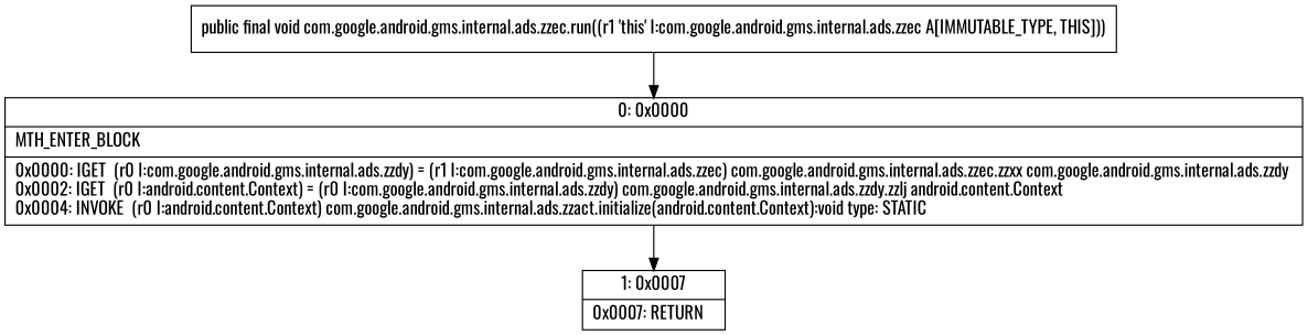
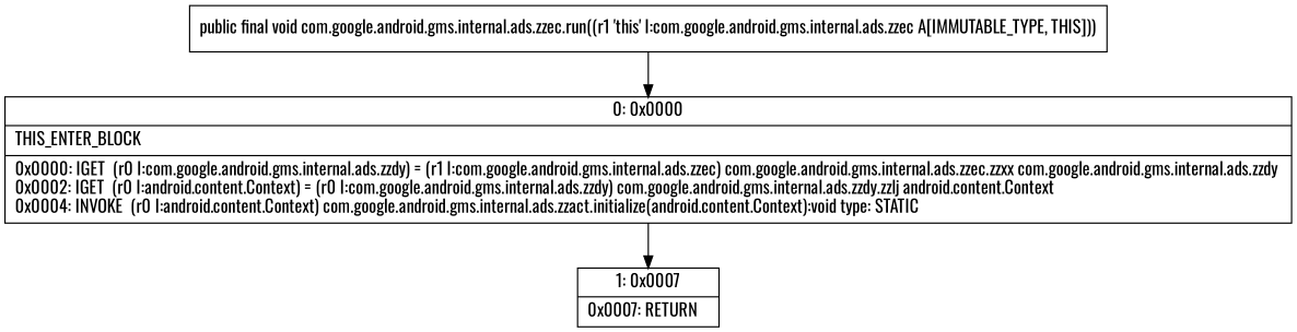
  digraph {
    fontname=Oswald
    node [shape=record fontname=Oswald]
    edge [fontname=Oswald]
-   n1 [label="{0\:\ 0x0000|MTH_ENTER_BLOCK\l|0x0000: IGET  (r0 I:com.google.android.gms.internal.ads.zzdy) = (r1 I:com.google.android.gms.internal.ads.zzec) com.google.android.gms.internal.ads.zzec.zzxx com.google.android.gms.internal.ads.zzdy \l0x0002: IGET  (r0 I:android.content.Context) = (r0 I:com.google.android.gms.internal.ads.zzdy) com.google.android.gms.internal.ads.zzdy.zzlj android.content.Context \l0x0004: INVOKE  (r0 I:android.content.Context) com.google.android.gms.internal.ads.zzact.initialize(android.content.Context):void type: STATIC \l}"]
+   n1 [label="{0\:\ 0x0000|THIS_ENTER_BLOCK\l|0x0000: IGET  (r0 I:com.google.android.gms.internal.ads.zzdy) = (r1 I:com.google.android.gms.internal.ads.zzec) com.google.android.gms.internal.ads.zzec.zzxx com.google.android.gms.internal.ads.zzdy \l0x0002: IGET  (r0 I:android.content.Context) = (r0 I:com.google.android.gms.internal.ads.zzdy) com.google.android.gms.internal.ads.zzdy.zzlj android.content.Context \l0x0004: INVOKE  (r0 I:android.content.Context) com.google.android.gms.internal.ads.zzact.initialize(android.content.Context):void type: STATIC \l}"]
    n2 [label="{1\:\ 0x0007|0x0007: RETURN   \l}"]
    n3 [label="{public final void com.google.android.gms.internal.ads.zzec.run((r1 'this' I:com.google.android.gms.internal.ads.zzec A[IMMUTABLE_TYPE, THIS])) }"]
    n1 -> n2
    n3 -> n1
  }
